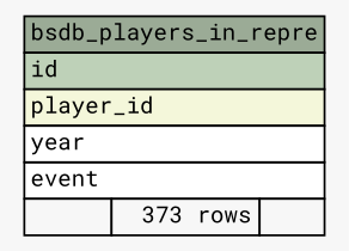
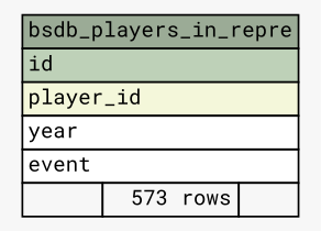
  digraph {
    bgcolor="#f7f7f7"
    fontname="Roboto Mono"
    fontsize=11
    nodesep=0.18
    rankdir=RL
    ranksep=0.46
-   n1 [fontname="Roboto Mono" fontsize=11 label=<     <TABLE BORDER="0" CELLBORDER="1" CELLSPACING="0" BGCOLOR="#ffffff">       <TR><TD COLSPAN="3" BGCOLOR="#9bab96" ALIGN="CENTER">bsdb_players_in_repre</TD></TR>       <TR><TD PORT="id" COLSPAN="3" BGCOLOR="#bed1b8" ALIGN="LEFT">id</TD></TR>       <TR><TD PORT="player_id" COLSPAN="3" BGCOLOR="#f4f7da" ALIGN="LEFT">player_id</TD></TR>       <TR><TD PORT="year" COLSPAN="3" ALIGN="LEFT">year</TD></TR>       <TR><TD PORT="event" COLSPAN="3" ALIGN="LEFT">event</TD></TR>       <TR><TD ALIGN="LEFT" BGCOLOR="#f7f7f7">  </TD><TD ALIGN="RIGHT" BGCOLOR="#f7f7f7">373 rows</TD><TD ALIGN="RIGHT" BGCOLOR="#f7f7f7">  </TD></TR>     </TABLE>> shape=plaintext]
+   n1 [fontname="Roboto Mono" fontsize=11 label=<     <TABLE BORDER="0" CELLBORDER="1" CELLSPACING="0" BGCOLOR="#ffffff">       <TR><TD COLSPAN="3" BGCOLOR="#9bab96" ALIGN="CENTER">bsdb_players_in_repre</TD></TR>       <TR><TD PORT="id" COLSPAN="3" BGCOLOR="#bed1b8" ALIGN="LEFT">id</TD></TR>       <TR><TD PORT="player_id" COLSPAN="3" BGCOLOR="#f4f7da" ALIGN="LEFT">player_id</TD></TR>       <TR><TD PORT="year" COLSPAN="3" ALIGN="LEFT">year</TD></TR>       <TR><TD PORT="event" COLSPAN="3" ALIGN="LEFT">event</TD></TR>       <TR><TD ALIGN="LEFT" BGCOLOR="#f7f7f7">  </TD><TD ALIGN="RIGHT" BGCOLOR="#f7f7f7">573 rows</TD><TD ALIGN="RIGHT" BGCOLOR="#f7f7f7">  </TD></TR>     </TABLE>> shape=plaintext]
  }
